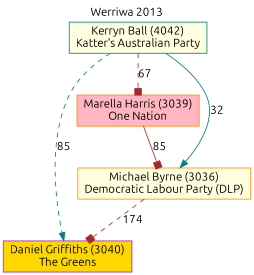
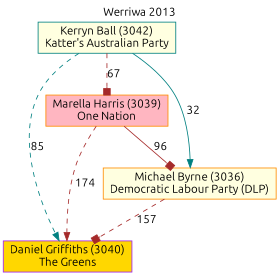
  digraph {
    fontname=Ubuntu
    label="Werriwa 2013"
    labelloc=t
    mclimit=10
    node [color=darkorange fillcolor=lightyellow fontname=Ubuntu shape=box style=filled]
    edge [arrowhead=normal color=brown fontname=Ubuntu style=dashed]
    n1 [color=purple fillcolor=gold label="Daniel Griffiths (3040)\nThe Greens"]
-   n2 [color=teal label="Kerryn Ball (4042)\nKatter's Australian Party"]
+   n2 [color=teal label="Kerryn Ball (3042)\nKatter's Australian Party"]
    n3 [fillcolor=lightpink label="Marella Harris (3039)\nOne Nation"]
    n4 [label="Michael Byrne (3036)\nDemocratic Labour Party (DLP)"]
    n2 -> n1 [color=teal label=85]
    n2 -> n3 [arrowhead=box label=67]
    n2 -> n4 [color=teal label=32 style=solid]
-   n3 -> n4 [arrowhead=box label=85 style=solid]
-   n4 -> n1 [arrowhead=box label=174]
+   n3 -> n1 [label=174]
+   n3 -> n4 [arrowhead=box label=96 style=solid]
+   n4 -> n1 [arrowhead=box label=157]
  }
